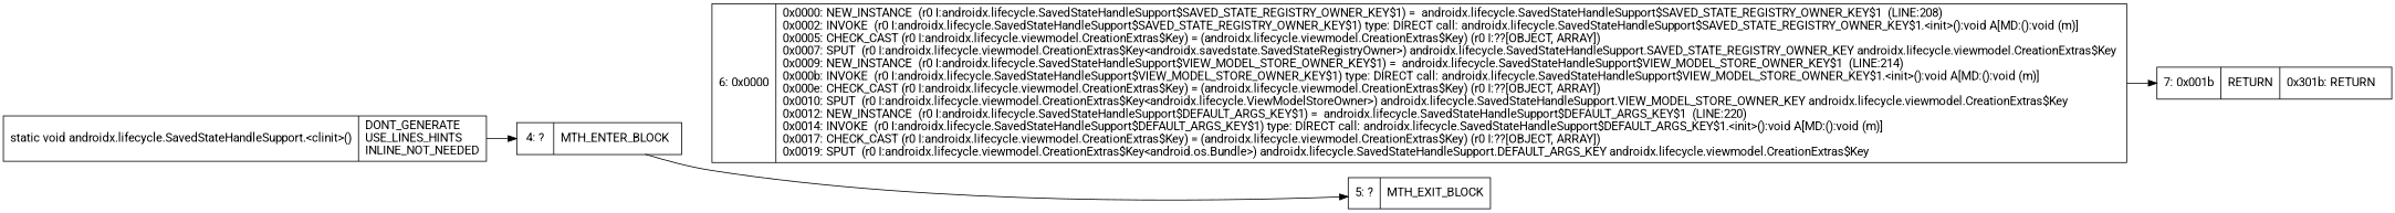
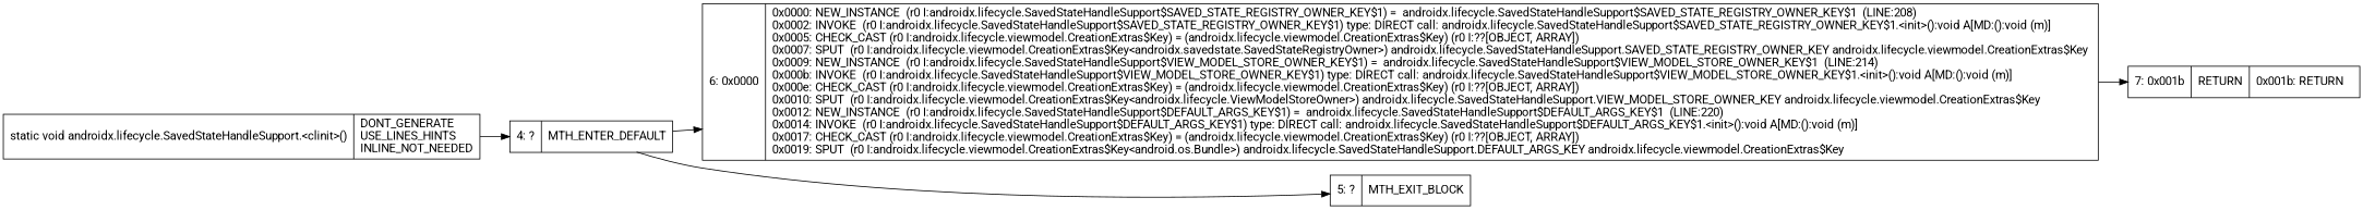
  digraph {
    fontname=Roboto
    rankdir=LR
    node [fontname=Roboto shape=record]
    edge [fontname=Roboto]
-   n1 [label="{4\:\ ?|MTH_ENTER_BLOCK\l}"]
+   n1 [label="{4\:\ ?|MTH_ENTER_DEFAULT\l}"]
    n2 [label="{6\:\ 0x0000|0x0000: NEW_INSTANCE  (r0 I:androidx.lifecycle.SavedStateHandleSupport$SAVED_STATE_REGISTRY_OWNER_KEY$1) =  androidx.lifecycle.SavedStateHandleSupport$SAVED_STATE_REGISTRY_OWNER_KEY$1  (LINE:208)\l0x0002: INVOKE  (r0 I:androidx.lifecycle.SavedStateHandleSupport$SAVED_STATE_REGISTRY_OWNER_KEY$1) type: DIRECT call: androidx.lifecycle.SavedStateHandleSupport$SAVED_STATE_REGISTRY_OWNER_KEY$1.\<init\>():void A[MD:():void (m)]\l0x0005: CHECK_CAST (r0 I:androidx.lifecycle.viewmodel.CreationExtras$Key) = (androidx.lifecycle.viewmodel.CreationExtras$Key) (r0 I:??[OBJECT, ARRAY]) \l0x0007: SPUT  (r0 I:androidx.lifecycle.viewmodel.CreationExtras$Key\<androidx.savedstate.SavedStateRegistryOwner\>) androidx.lifecycle.SavedStateHandleSupport.SAVED_STATE_REGISTRY_OWNER_KEY androidx.lifecycle.viewmodel.CreationExtras$Key \l0x0009: NEW_INSTANCE  (r0 I:androidx.lifecycle.SavedStateHandleSupport$VIEW_MODEL_STORE_OWNER_KEY$1) =  androidx.lifecycle.SavedStateHandleSupport$VIEW_MODEL_STORE_OWNER_KEY$1  (LINE:214)\l0x000b: INVOKE  (r0 I:androidx.lifecycle.SavedStateHandleSupport$VIEW_MODEL_STORE_OWNER_KEY$1) type: DIRECT call: androidx.lifecycle.SavedStateHandleSupport$VIEW_MODEL_STORE_OWNER_KEY$1.\<init\>():void A[MD:():void (m)]\l0x000e: CHECK_CAST (r0 I:androidx.lifecycle.viewmodel.CreationExtras$Key) = (androidx.lifecycle.viewmodel.CreationExtras$Key) (r0 I:??[OBJECT, ARRAY]) \l0x0010: SPUT  (r0 I:androidx.lifecycle.viewmodel.CreationExtras$Key\<androidx.lifecycle.ViewModelStoreOwner\>) androidx.lifecycle.SavedStateHandleSupport.VIEW_MODEL_STORE_OWNER_KEY androidx.lifecycle.viewmodel.CreationExtras$Key \l0x0012: NEW_INSTANCE  (r0 I:androidx.lifecycle.SavedStateHandleSupport$DEFAULT_ARGS_KEY$1) =  androidx.lifecycle.SavedStateHandleSupport$DEFAULT_ARGS_KEY$1  (LINE:220)\l0x0014: INVOKE  (r0 I:androidx.lifecycle.SavedStateHandleSupport$DEFAULT_ARGS_KEY$1) type: DIRECT call: androidx.lifecycle.SavedStateHandleSupport$DEFAULT_ARGS_KEY$1.\<init\>():void A[MD:():void (m)]\l0x0017: CHECK_CAST (r0 I:androidx.lifecycle.viewmodel.CreationExtras$Key) = (androidx.lifecycle.viewmodel.CreationExtras$Key) (r0 I:??[OBJECT, ARRAY]) \l0x0019: SPUT  (r0 I:androidx.lifecycle.viewmodel.CreationExtras$Key\<android.os.Bundle\>) androidx.lifecycle.SavedStateHandleSupport.DEFAULT_ARGS_KEY androidx.lifecycle.viewmodel.CreationExtras$Key \l}"]
    n3 [label="{5\:\ ?|MTH_EXIT_BLOCK\l}"]
-   n4 [label="{7\:\ 0x001b|RETURN\l|0x301b: RETURN   \l}"]
+   n4 [label="{7\:\ 0x001b|RETURN\l|0x001b: RETURN   \l}"]
    n5 [label="{static void androidx.lifecycle.SavedStateHandleSupport.\<clinit\>()  | DONT_GENERATE\lUSE_LINES_HINTS\lINLINE_NOT_NEEDED\l}"]
+   n1 -> n2
    n1 -> n3
    n2 -> n4
    n5 -> n1
  }
